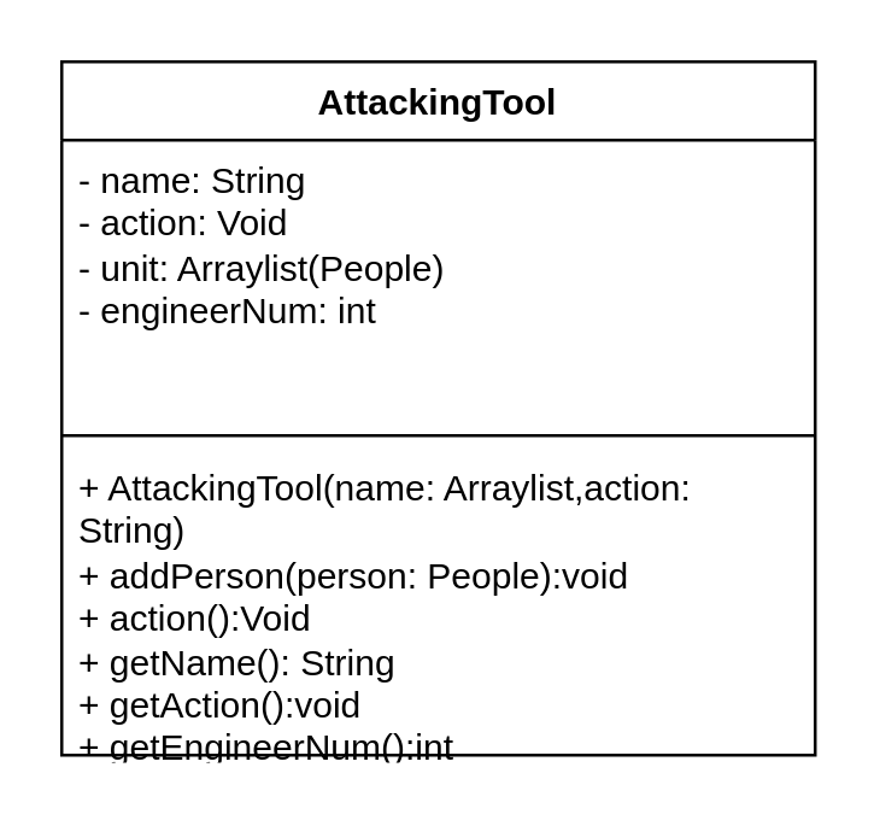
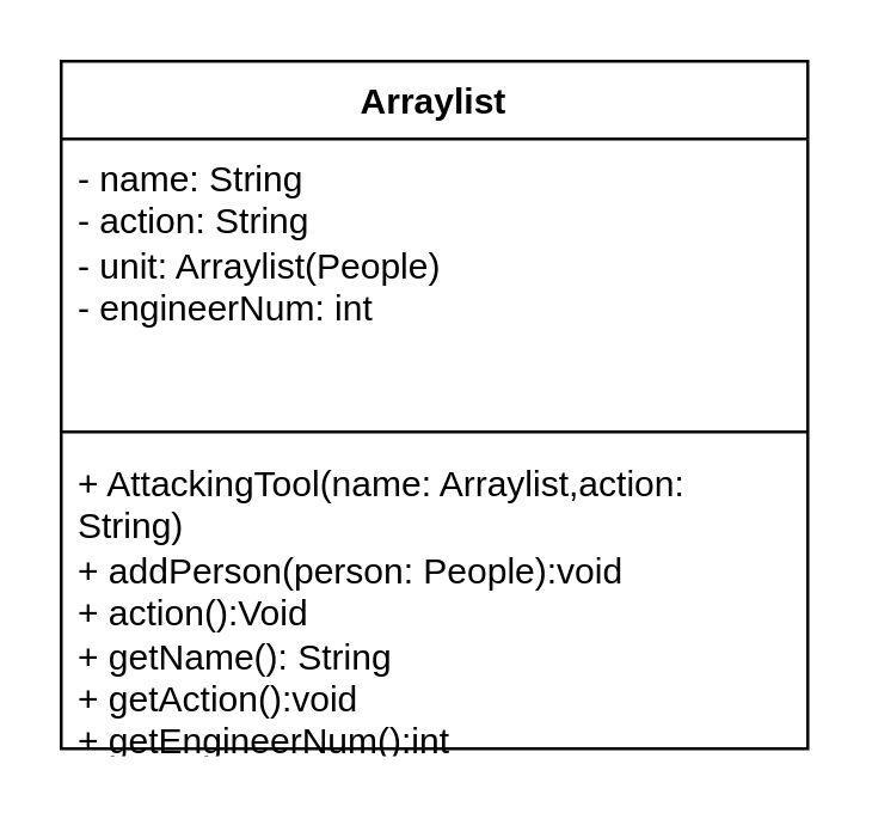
  <mxCell id="0" />
  <mxCell id="1" parent="0" />
- <mxCell id="2" value="AttackingTool" style="swimlane;fontStyle=1;align=center;verticalAlign=top;childLayout=stackLayout;horizontal=1;startSize=26;horizontalStack=0;resizeParent=1;resizeParentMax=0;resizeLast=0;collapsible=1;marginBottom=0;whiteSpace=wrap;html=1;" vertex="1" parent="1"><mxGeometry x="20" y="20" width="250" height="230" as="geometry" /></mxCell>
- <mxCell id="3" value="- name: String&lt;br&gt;- action: Void&lt;br&gt;- unit: Arraylist(People)&lt;br&gt;- engineerNum: int" style="text;strokeColor=none;fillColor=none;align=left;verticalAlign=top;spacingLeft=4;spacingRight=4;overflow=hidden;rotatable=0;points=[[0,0.5],[1,0.5]];portConstraint=eastwest;whiteSpace=wrap;html=1;" vertex="1" parent="2"><mxGeometry y="26" width="250" height="94" as="geometry" /></mxCell>
+ <mxCell id="2" value="Arraylist" style="swimlane;fontStyle=1;align=center;verticalAlign=top;childLayout=stackLayout;horizontal=1;startSize=26;horizontalStack=0;resizeParent=1;resizeParentMax=0;resizeLast=0;collapsible=1;marginBottom=0;whiteSpace=wrap;html=1;" vertex="1" parent="1"><mxGeometry x="20" y="20" width="250" height="230" as="geometry" /></mxCell>
+ <mxCell id="3" value="- name: String&lt;br&gt;- action: String&lt;br&gt;- unit: Arraylist(People)&lt;br&gt;- engineerNum: int" style="text;strokeColor=none;fillColor=none;align=left;verticalAlign=top;spacingLeft=4;spacingRight=4;overflow=hidden;rotatable=0;points=[[0,0.5],[1,0.5]];portConstraint=eastwest;whiteSpace=wrap;html=1;" vertex="1" parent="2"><mxGeometry y="26" width="250" height="94" as="geometry" /></mxCell>
  <mxCell id="4" value="" style="line;strokeWidth=1;fillColor=none;align=left;verticalAlign=middle;spacingTop=-1;spacingLeft=3;spacingRight=3;rotatable=0;labelPosition=right;points=[];portConstraint=eastwest;strokeColor=inherit;" vertex="1" parent="2"><mxGeometry y="120" width="250" height="8" as="geometry" /></mxCell>
  <mxCell id="5" value="+ AttackingTool(name: Arraylist,action: String)&lt;br&gt;+ addPerson(person: People):void&lt;br&gt;+ action():Void&lt;br&gt;+ getName(): String&lt;br&gt;+ getAction():void&lt;br&gt;+ getEngineerNum():int" style="text;strokeColor=none;fillColor=none;align=left;verticalAlign=top;spacingLeft=4;spacingRight=4;overflow=hidden;rotatable=0;points=[[0,0.5],[1,0.5]];portConstraint=eastwest;whiteSpace=wrap;html=1;" vertex="1" parent="2"><mxGeometry y="128" width="250" height="102" as="geometry" /></mxCell>
